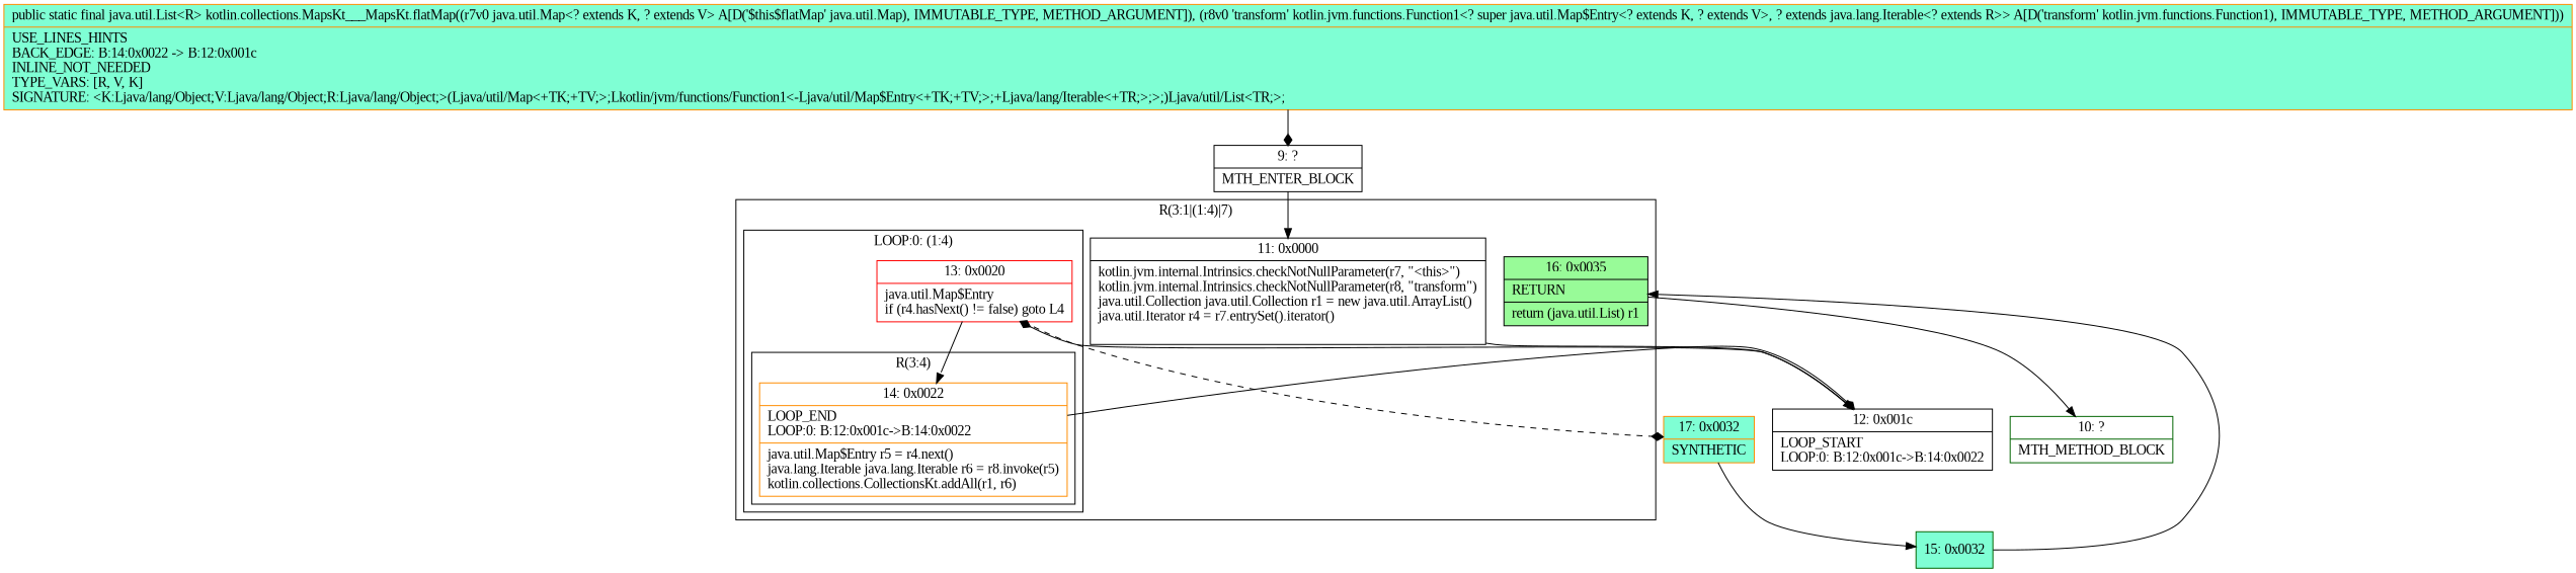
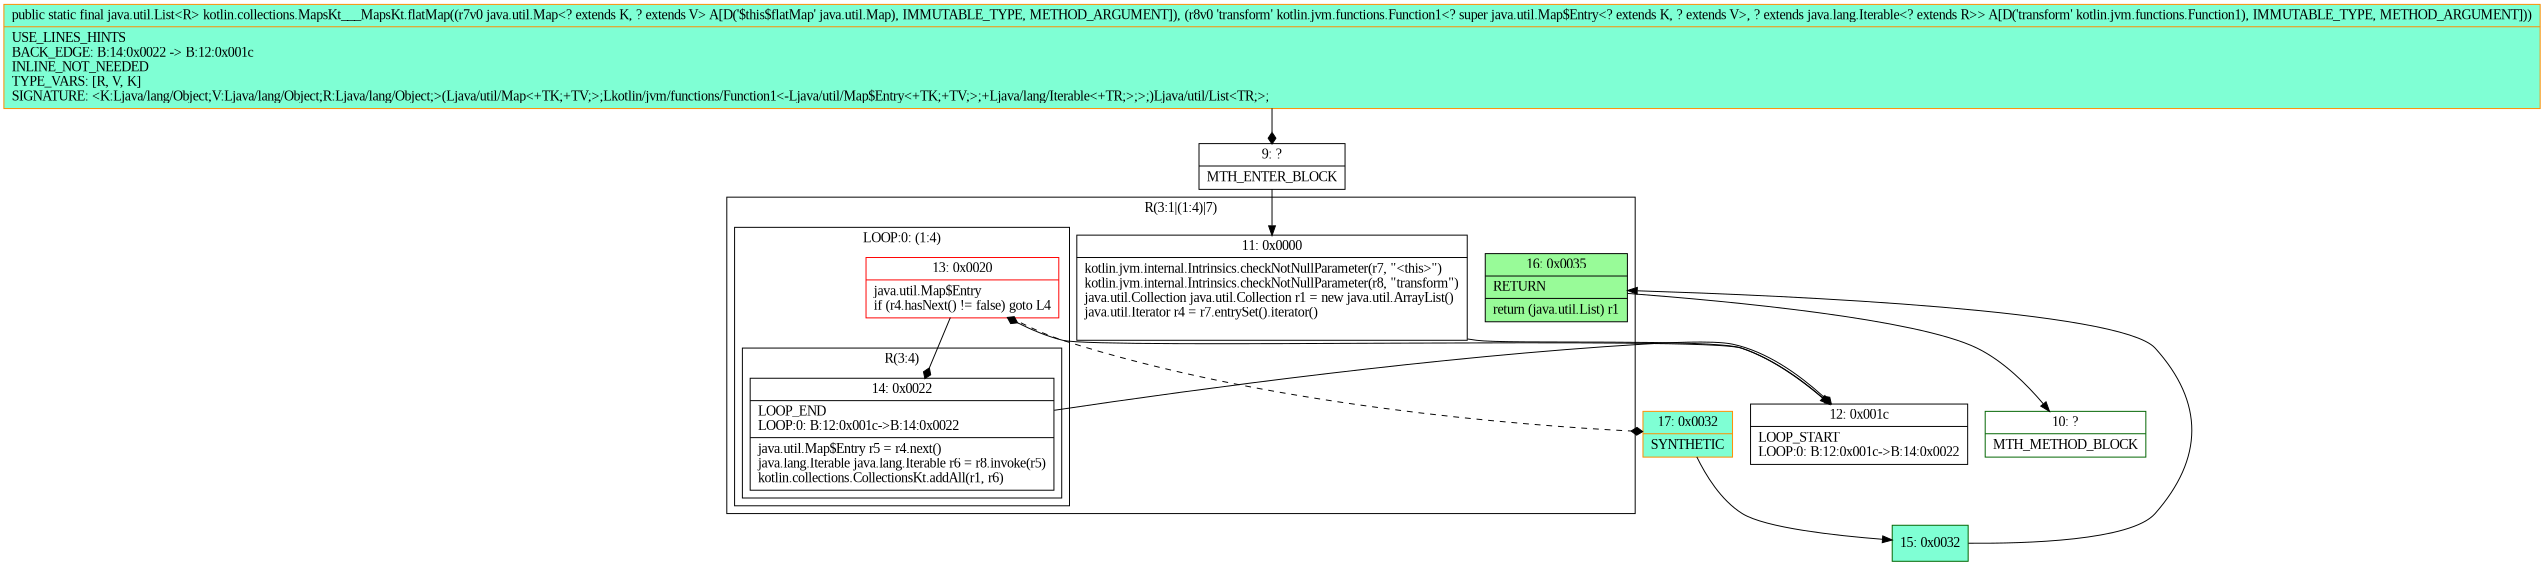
  digraph {
    fontname="Liberation Serif"
    node [color=black fillcolor=white fontname="Liberation Serif" shape=record style=filled]
    edge [arrowhead=diamond fontname="Liberation Serif"]
-   n1 [color=darkorange label="{14\:\ 0x0022|LOOP_END\lLOOP:0: B:12:0x001c\-\>B:14:0x0022\l|java.util.Map$Entry r5 = r4.next()\ljava.lang.Iterable java.lang.Iterable r6 = r8.invoke(r5)\lkotlin.collections.CollectionsKt.addAll(r1, r6)\l}"]
+   n1 [label="{14\:\ 0x0022|LOOP_END\lLOOP:0: B:12:0x001c\-\>B:14:0x0022\l|java.util.Map$Entry r5 = r4.next()\ljava.lang.Iterable java.lang.Iterable r6 = r8.invoke(r5)\lkotlin.collections.CollectionsKt.addAll(r1, r6)\l}"]
    n2 [color=red label="{13\:\ 0x0020|java.util.Map$Entry \lif (r4.hasNext() != false) goto L4\l}"]
    n3 [label="{11\:\ 0x0000|kotlin.jvm.internal.Intrinsics.checkNotNullParameter(r7, \"\<this\>\")\lkotlin.jvm.internal.Intrinsics.checkNotNullParameter(r8, \"transform\")\ljava.util.Collection java.util.Collection r1 = new java.util.ArrayList()\ljava.util.Iterator r4 = r7.entrySet().iterator()\l\l}"]
    n4 [fillcolor=palegreen label="{16\:\ 0x0035|RETURN\l|return (java.util.List) r1\l}"]
    n5 [label="{12\:\ 0x001c|LOOP_START\lLOOP:0: B:12:0x001c\-\>B:14:0x0022\l}"]
    n6 [color=darkorange fillcolor=aquamarine label="{17\:\ 0x0032|SYNTHETIC\l}"]
    n7 [color=darkgreen label="{10\:\ ?|MTH_METHOD_BLOCK\l}"]
    n8 [color=darkgreen fillcolor=aquamarine label="{15\:\ 0x0032}"]
    n9 [label="{9\:\ ?|MTH_ENTER_BLOCK\l}"]
    n10 [color=darkorange fillcolor=aquamarine label="{public static final java.util.List\<R\> kotlin.collections.MapsKt___MapsKt.flatMap((r7v0 java.util.Map\<? extends K, ? extends V\> A[D('$this$flatMap' java.util.Map), IMMUTABLE_TYPE, METHOD_ARGUMENT]), (r8v0 'transform' kotlin.jvm.functions.Function1\<? super java.util.Map$Entry\<? extends K, ? extends V\>, ? extends java.lang.Iterable\<? extends R\>\> A[D('transform' kotlin.jvm.functions.Function1), IMMUTABLE_TYPE, METHOD_ARGUMENT]))  | USE_LINES_HINTS\lBACK_EDGE: B:14:0x0022 \-\> B:12:0x001c\lINLINE_NOT_NEEDED\lTYPE_VARS: [R, V, K]\lSIGNATURE: \<K:Ljava\/lang\/Object;V:Ljava\/lang\/Object;R:Ljava\/lang\/Object;\>(Ljava\/util\/Map\<+TK;+TV;\>;Lkotlin\/jvm\/functions\/Function1\<\-Ljava\/util\/Map$Entry\<+TK;+TV;\>;+Ljava\/lang\/Iterable\<+TR;\>;\>;)Ljava\/util\/List\<TR;\>;\l}"]
    subgraph cluster_1 {
      label="R(3:1|(1:4)|7)"
      n3
      n4
      subgraph cluster_2 {
        label="LOOP:0: (1:4)"
        n2
        subgraph cluster_3 {
          label="R(3:4)"
          n1
        }
      }
    }
    n1 -> n5
-   n2 -> n1 [arrowhead=normal]
+   n2 -> n1
    n2 -> n6 [style=dashed]
    n3 -> n5 [arrowhead=normal]
    n4 -> n7 [arrowhead=normal]
    n5 -> n2
    n6 -> n8 [arrowhead=normal]
    n8 -> n4 [arrowhead=normal]
    n9 -> n3 [arrowhead=normal]
    n10 -> n9
  }
